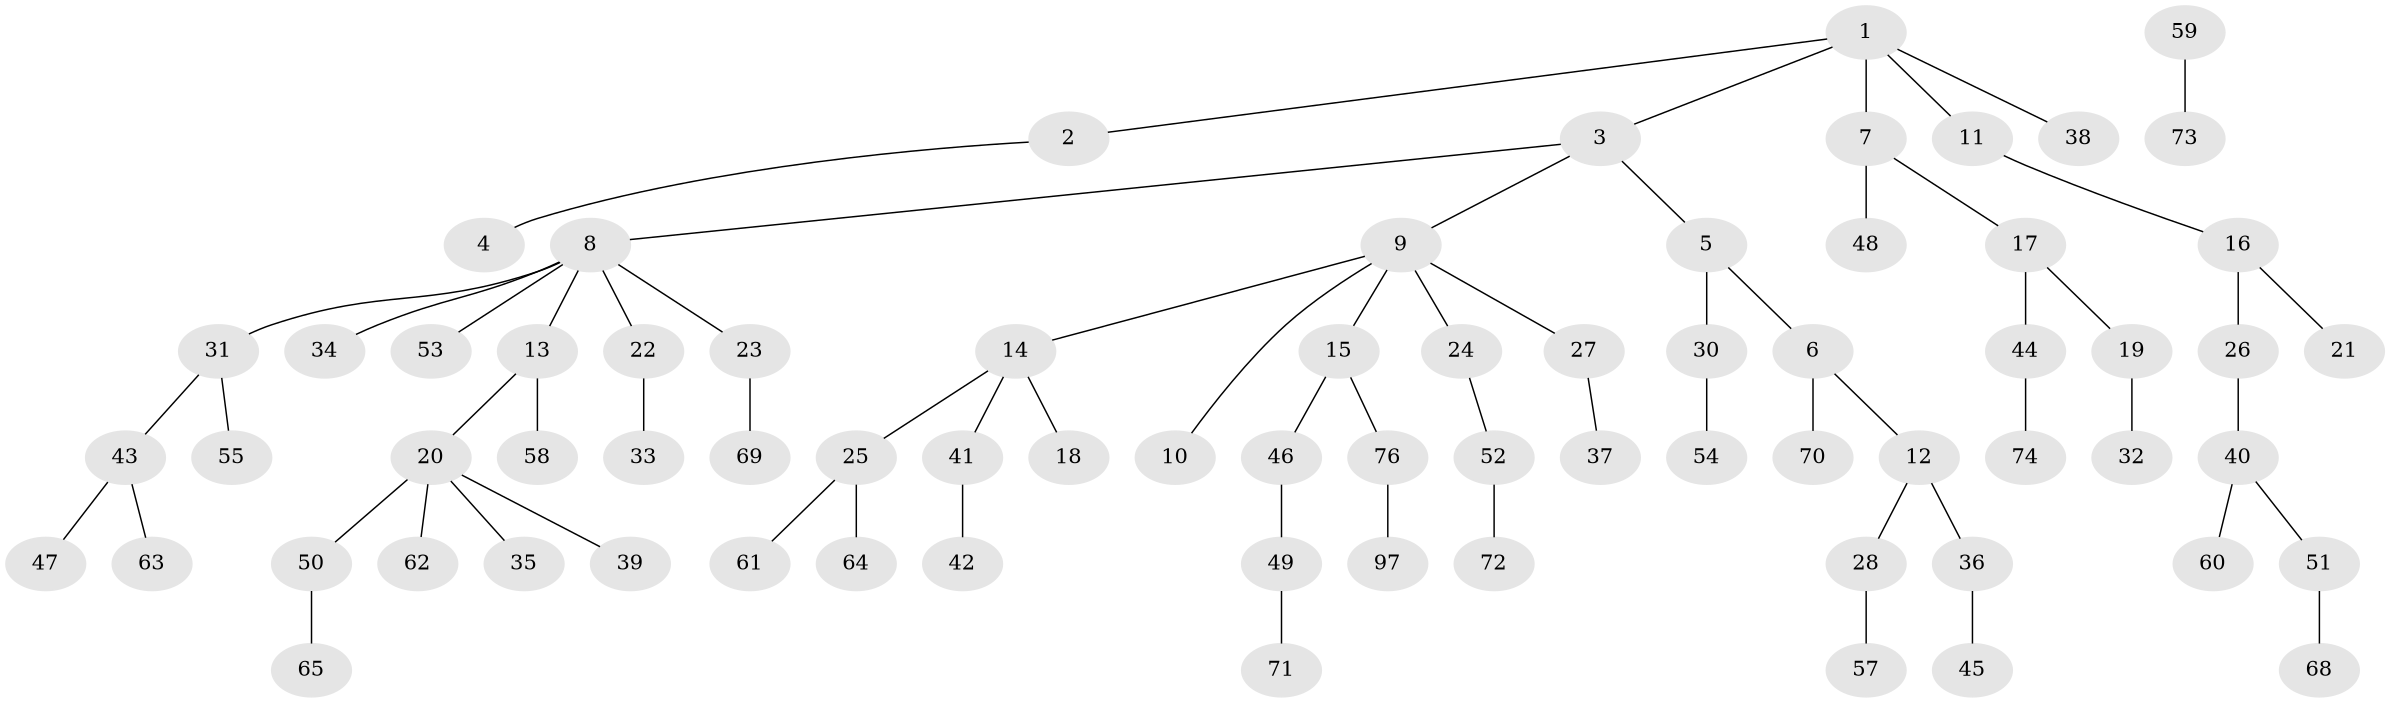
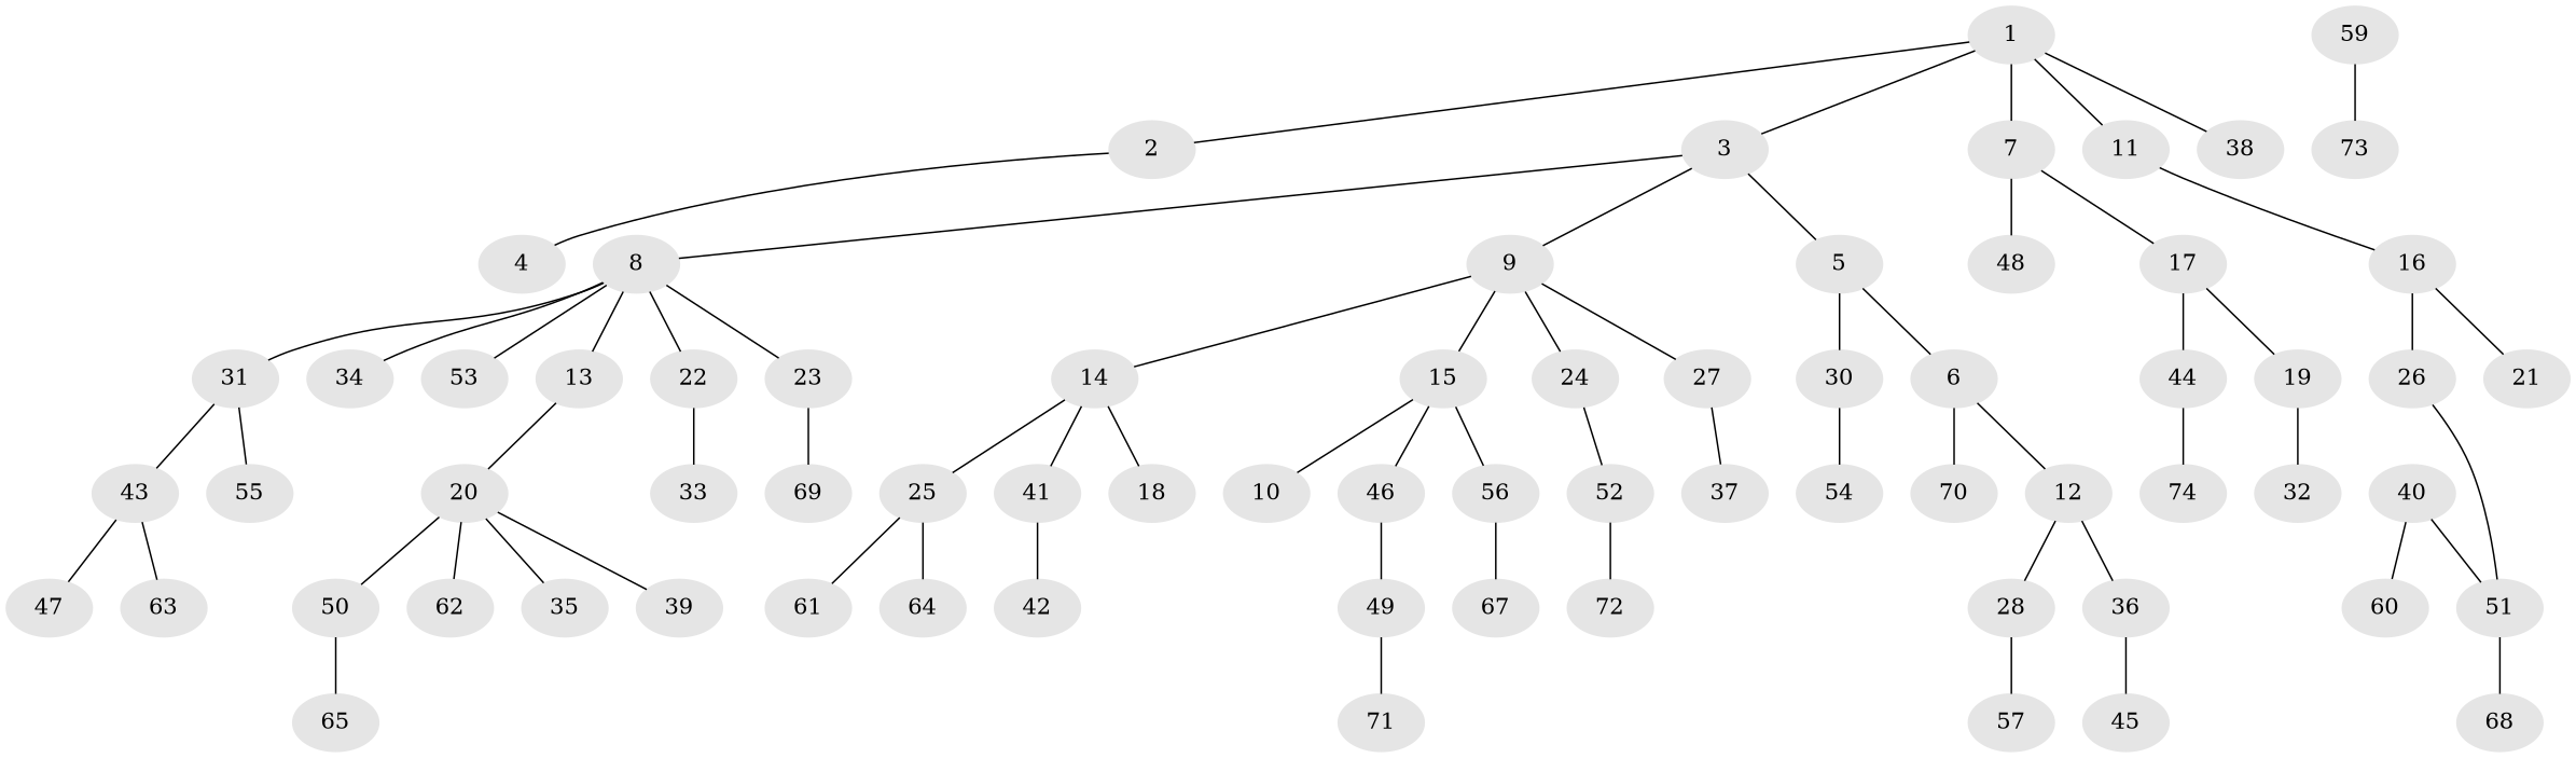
  graph {
    node [color=gray90 style=filled]
    1
    2
    3
    7
    11
    38
    4
    5
    8
    9
    17
    48
    16
    6
    30
    13
    22
    23
    31
    34
    53
    10
    14
    15
    24
    27
    12
    70
    54
    28
    36
    19
    44
    20
-   58
    33
    69
    43
    55
    18
    25
    41
    46
-   56 [label=76]
+   56
    52
    37
    21
    26
    57
    45
    35
    39
    50
    62
    61
    64
    42
    49
-   67 [label=97]
+   67
    40
    32
    74
    65
    72
    51
    60
    47
    63
    68
    71
    59
    73
    1 -- 2
    1 -- 3
    1 -- 7
    1 -- 11
    1 -- 38
    2 -- 4
    3 -- 5
    3 -- 8
    3 -- 9
    7 -- 17
    7 -- 48
    11 -- 16
    5 -- 6
    5 -- 30
    8 -- 13
    8 -- 22
    8 -- 23
    8 -- 31
    8 -- 34
    8 -- 53
-   9 -- 10
+   15 -- 10
    9 -- 14
    9 -- 15
    9 -- 24
    9 -- 27
    17 -- 19
    17 -- 44
    16 -- 21
    16 -- 26
    6 -- 12
    6 -- 70
    30 -- 54
    13 -- 20
-   13 -- 58
    22 -- 33
    23 -- 69
    31 -- 43
    31 -- 55
    14 -- 18
    14 -- 25
    14 -- 41
    15 -- 46
    15 -- 56
    24 -- 52
    27 -- 37
    12 -- 28
    12 -- 36
    28 -- 57
    36 -- 45
    19 -- 32
    44 -- 74
    20 -- 35
    20 -- 39
    20 -- 50
    20 -- 62
    43 -- 47
    43 -- 63
    25 -- 61
    25 -- 64
    41 -- 42
    46 -- 49
    56 -- 67
    52 -- 72
-   26 -- 40
+   26 -- 51
    50 -- 65
    49 -- 71
    40 -- 51
    40 -- 60
    51 -- 68
    59 -- 73
  }
